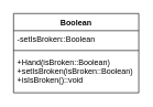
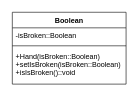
  <mxCell id="0" />
  <mxCell id="1" parent="0" />
  <mxCell id="2" value="Boolean" style="swimlane;fontStyle=1;align=center;verticalAlign=top;childLayout=stackLayout;horizontal=1;startSize=26;horizontalStack=0;resizeParent=1;resizeParentMax=0;resizeLast=0;collapsible=1;marginBottom=0;" vertex="1" parent="1"><mxGeometry x="20" y="20" width="190" height="120" as="geometry" /></mxCell>
- <mxCell id="3" value="-setIsBroken::Boolean" style="text;strokeColor=none;fillColor=none;align=left;verticalAlign=top;spacingLeft=4;spacingRight=4;overflow=hidden;rotatable=0;points=[[0,0.5],[1,0.5]];portConstraint=eastwest;" vertex="1" parent="2"><mxGeometry y="26" width="190" height="26" as="geometry" /></mxCell>
+ <mxCell id="3" value="-isBroken::Boolean" style="text;strokeColor=none;fillColor=none;align=left;verticalAlign=top;spacingLeft=4;spacingRight=4;overflow=hidden;rotatable=0;points=[[0,0.5],[1,0.5]];portConstraint=eastwest;" vertex="1" parent="2"><mxGeometry y="26" width="190" height="26" as="geometry" /></mxCell>
  <mxCell id="4" value="" style="line;strokeWidth=1;fillColor=none;align=left;verticalAlign=middle;spacingTop=-1;spacingLeft=3;spacingRight=3;rotatable=0;labelPosition=right;points=[];portConstraint=eastwest;" vertex="1" parent="2"><mxGeometry y="52" width="190" height="8" as="geometry" /></mxCell>
  <mxCell id="5" value="+Hand(isBroken::Boolean)&#10;+setIsBroken(isBroken::Boolean)&#10;+isIsBroken()::void" style="text;strokeColor=none;fillColor=none;align=left;verticalAlign=top;spacingLeft=4;spacingRight=4;overflow=hidden;rotatable=0;points=[[0,0.5],[1,0.5]];portConstraint=eastwest;" vertex="1" parent="2"><mxGeometry y="60" width="190" height="60" as="geometry" /></mxCell>
